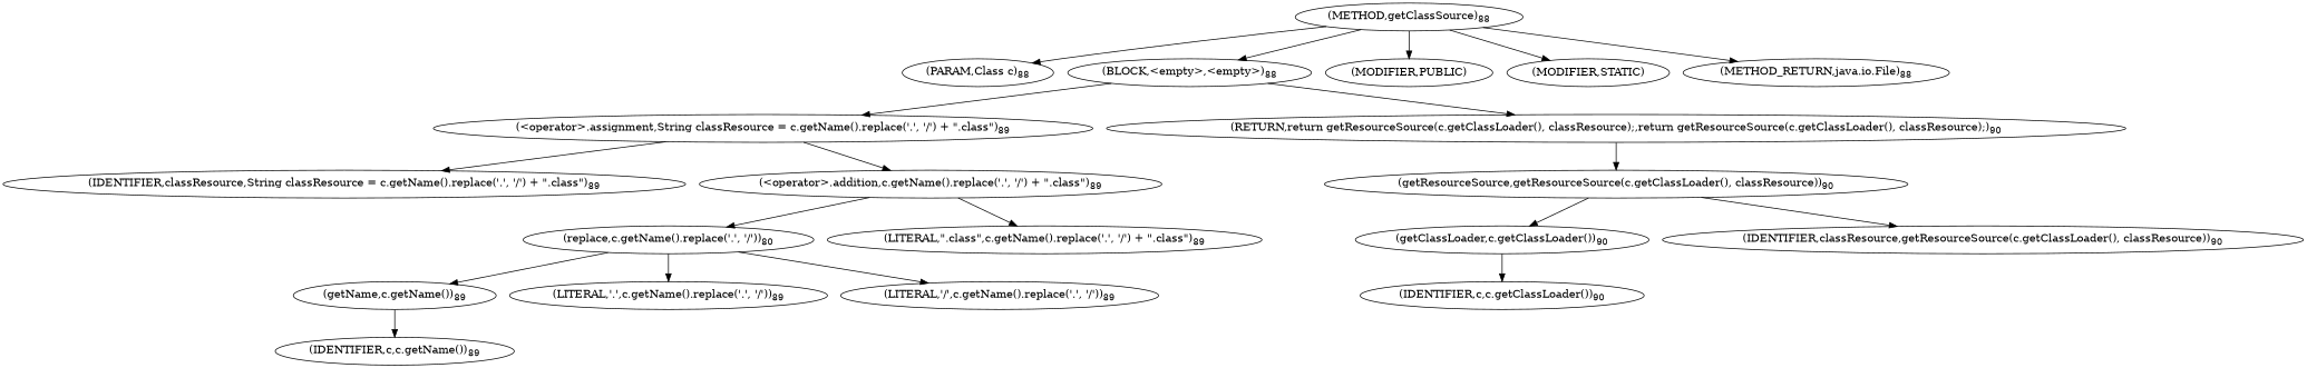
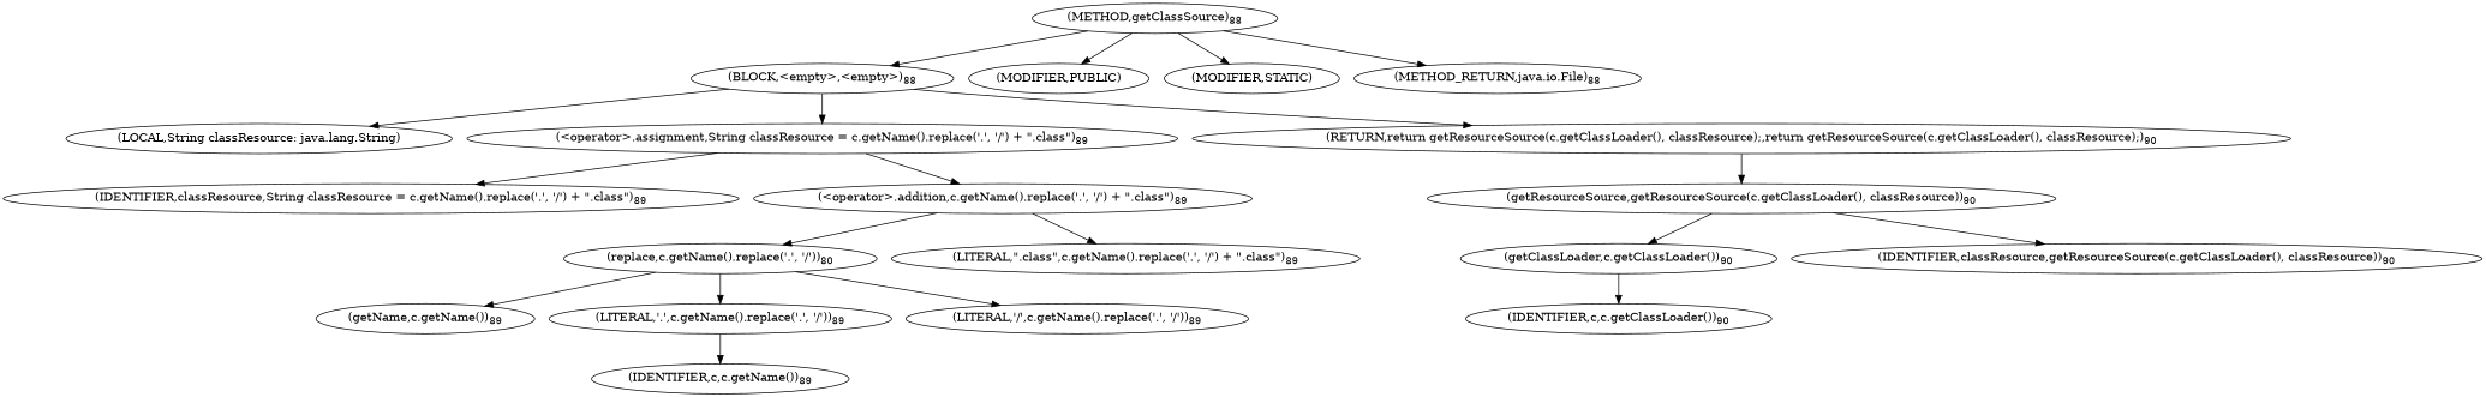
  digraph {
    n1 [label=<(METHOD,getClassSource)<SUB>88</SUB>>]
-   n2 [label=<(PARAM,Class c)<SUB>88</SUB>>]
    n3 [label=<(BLOCK,&lt;empty&gt;,&lt;empty&gt;)<SUB>88</SUB>>]
    n4 [label=<(MODIFIER,PUBLIC)>]
    n5 [label=<(MODIFIER,STATIC)>]
    n6 [label=<(METHOD_RETURN,java.io.File)<SUB>88</SUB>>]
+   n7 [label=<(LOCAL,String classResource: java.lang.String)>]
    n8 [label=<(&lt;operator&gt;.assignment,String classResource = c.getName().replace('.', '/') + &quot;.class&quot;)<SUB>89</SUB>>]
    n9 [label=<(RETURN,return getResourceSource(c.getClassLoader(), classResource);,return getResourceSource(c.getClassLoader(), classResource);)<SUB>90</SUB>>]
    n10 [label=<(IDENTIFIER,classResource,String classResource = c.getName().replace('.', '/') + &quot;.class&quot;)<SUB>89</SUB>>]
    n11 [label=<(&lt;operator&gt;.addition,c.getName().replace('.', '/') + &quot;.class&quot;)<SUB>89</SUB>>]
    n12 [label=<(getResourceSource,getResourceSource(c.getClassLoader(), classResource))<SUB>90</SUB>>]
    n13 [label=<(replace,c.getName().replace('.', '/'))<SUB>80</SUB>>]
    n14 [label=<(LITERAL,&quot;.class&quot;,c.getName().replace('.', '/') + &quot;.class&quot;)<SUB>89</SUB>>]
    n15 [label=<(getName,c.getName())<SUB>89</SUB>>]
    n16 [label=<(LITERAL,'.',c.getName().replace('.', '/'))<SUB>89</SUB>>]
    n17 [label=<(LITERAL,'/',c.getName().replace('.', '/'))<SUB>89</SUB>>]
    n18 [label=<(IDENTIFIER,c,c.getName())<SUB>89</SUB>>]
    n19 [label=<(getClassLoader,c.getClassLoader())<SUB>90</SUB>>]
    n20 [label=<(IDENTIFIER,classResource,getResourceSource(c.getClassLoader(), classResource))<SUB>90</SUB>>]
    n21 [label=<(IDENTIFIER,c,c.getClassLoader())<SUB>90</SUB>>]
-   n1 -> n2
    n1 -> n3
    n1 -> n4
    n1 -> n5
    n1 -> n6
+   n3 -> n7
    n3 -> n8
    n3 -> n9
    n8 -> n10
    n8 -> n11
    n9 -> n12
    n11 -> n13
    n11 -> n14
    n12 -> n19
    n12 -> n20
    n13 -> n15
    n13 -> n16
    n13 -> n17
-   n15 -> n18
+   n16 -> n18
    n19 -> n21
  }
